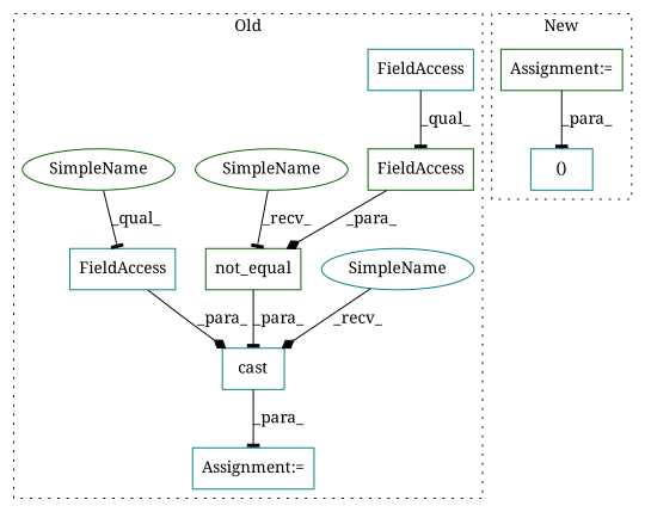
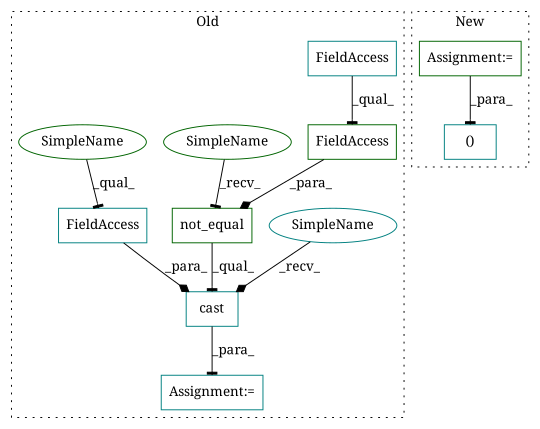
  digraph {
    fontname="Noto Serif"
    node [a=22 l=10 s=4484 shape=box color=teal fontname="Noto Serif"]
    edge [arrowhead=tee fontname="Noto Serif"]
    n1 [a=32 l="10,1" label=not_equal s="4433,4482" color=darkgreen]
    n2 [a=7 l=1 label="Assignment:=" s=4405]
    n3 [a=32 l="5,1" label=cast s="4417,4502"]
    n4 [l=18 label=FieldAccess]
    n5 [l=32 label=FieldAccess s=4450 color=darkgreen]
    n6 [l=16 label=FieldAccess s=4450]
    n7 [a=42 label=SimpleName s=4406 shape=ellipse]
    n8 [a=42 label=SimpleName s=4422 shape=ellipse color=darkgreen]
    n9 [a=42 label=SimpleName shape=ellipse color=darkgreen]
    n10 [a=106 l=40 label="()" s=4758]
    n11 [a=7 l=14 label="Assignment:=" s=4684 color=darkgreen]
    subgraph cluster_1 {
      label=Old
      style=dotted
      n1
      n2
      n3
      n4
      n5
      n6
      n7
      n8
      n9
    }
    subgraph cluster_2 {
      label=New
      style=dotted
      n10
      n11
    }
-   n1 -> n3 [label=_para_]
+   n1 -> n3 [label=_qual_]
    n3 -> n2 [label=_para_]
    n4 -> n3 [label=_para_ arrowhead=diamond]
    n5 -> n1 [label=_para_ arrowhead=diamond]
    n6 -> n5 [label=_qual_]
    n7 -> n3 [label=_recv_ arrowhead=diamond]
    n8 -> n1 [label=_recv_]
    n9 -> n4 [label=_qual_]
    n11 -> n10 [label=_para_]
  }
